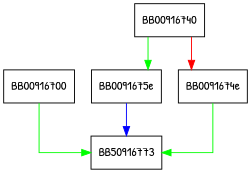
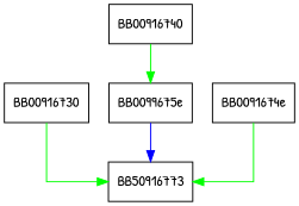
  digraph {
    fontname="Patrick Hand"
    splines=ortho
    node [fontname="Patrick Hand" shape=box]
    edge [color=green fontname="Patrick Hand"]
    n1 [label=BB50916773]
-   BB00916730 [label=BB00916700]
+   BB00916730
    BB00916740
-   BB0091675e
+   BB0091675e [label=BB0099675e]
    BB0091674e
    BB00916730 -> n1
    BB00916740 -> BB0091675e
-   BB00916740 -> BB0091674e [color=red]
    BB0091675e -> n1 [color=blue]
    BB0091674e -> n1
  }
